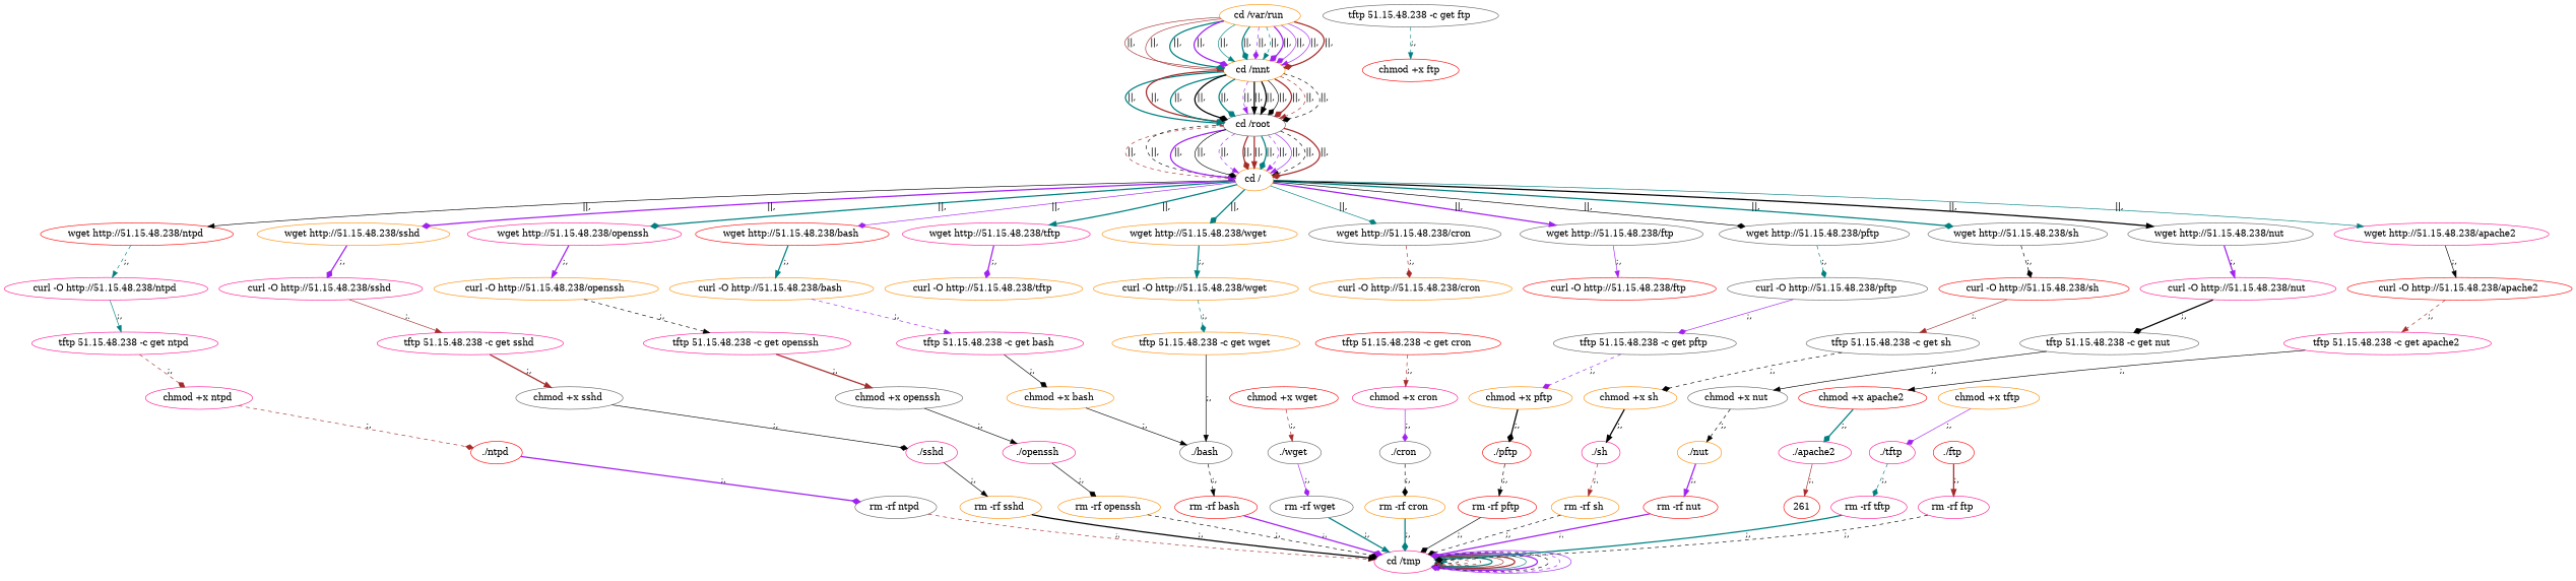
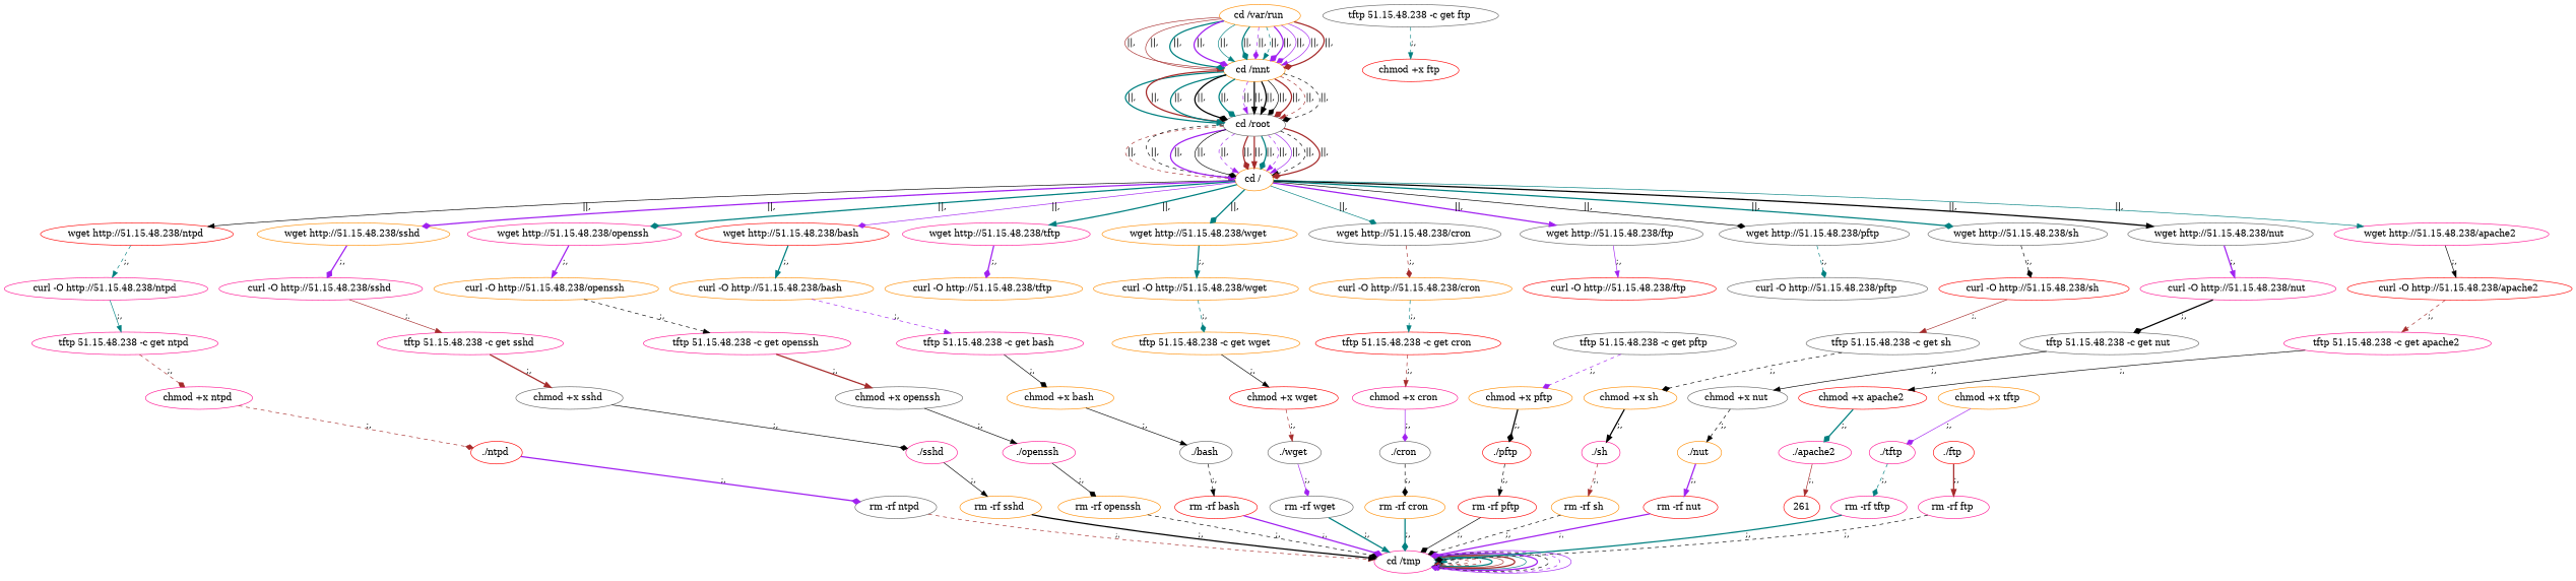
  digraph {
    node [color=deeppink]
    edge [arrowhead=normal color=black style=bold]
    n1 [label="cd /tmp "]
    n2 [color=darkorange label="cd /var/run "]
    n3 [color=darkorange label="cd /mnt "]
    n4 [color=gray40 label="cd /root "]
    n5 [color=darkorange label="cd / "]
    n6 [color=red label="wget http://51.15.48.238/ntpd "]
    n7 [color=darkorange label="wget http://51.15.48.238/sshd "]
    n8 [label="wget http://51.15.48.238/openssh "]
    n9 [color=red label="wget http://51.15.48.238/bash "]
    n10 [label="wget http://51.15.48.238/tftp "]
    n11 [color=darkorange label="wget http://51.15.48.238/wget "]
    n12 [color=gray40 label="wget http://51.15.48.238/cron "]
    n13 [color=gray40 label="wget http://51.15.48.238/ftp "]
    n14 [color=gray40 label="wget http://51.15.48.238/pftp "]
    n15 [color=gray40 label="wget http://51.15.48.238/sh "]
    n16 [color=gray40 label="wget http://51.15.48.238/nut "]
    n17 [label="wget http://51.15.48.238/apache2 "]
    n18 [label="curl -O http://51.15.48.238/ntpd "]
    n19 [label="curl -O http://51.15.48.238/sshd "]
    n20 [color=darkorange label="curl -O http://51.15.48.238/openssh "]
    n21 [color=darkorange label="curl -O http://51.15.48.238/bash "]
    n22 [color=darkorange label="curl -O http://51.15.48.238/tftp "]
    n23 [color=darkorange label="curl -O http://51.15.48.238/wget "]
    n24 [color=darkorange label="curl -O http://51.15.48.238/cron "]
    n25 [color=red label="curl -O http://51.15.48.238/ftp "]
    n26 [color=gray40 label="curl -O http://51.15.48.238/pftp "]
    n27 [color=red label="curl -O http://51.15.48.238/sh "]
    n28 [label="curl -O http://51.15.48.238/nut "]
    n29 [color=red label="curl -O http://51.15.48.238/apache2 "]
    n30 [label="tftp 51.15.48.238 -c get ntpd "]
    n31 [label="chmod +x ntpd "]
    n32 [color=red label="./ntpd "]
    n33 [color=gray40 label="rm -rf ntpd "]
    n34 [label="tftp 51.15.48.238 -c get sshd "]
    n35 [color=gray40 label="chmod +x sshd "]
    n36 [label="./sshd "]
    n37 [color=darkorange label="rm -rf sshd "]
    n38 [label="tftp 51.15.48.238 -c get openssh "]
    n39 [color=gray40 label="chmod +x openssh "]
    n40 [label="./openssh "]
    n41 [color=darkorange label="rm -rf openssh "]
    n42 [label="tftp 51.15.48.238 -c get bash "]
    n43 [color=darkorange label="chmod +x bash "]
    n44 [color=gray40 label="./bash "]
    n45 [color=red label="rm -rf bash "]
    n46 [color=darkorange label="chmod +x tftp "]
    n47 [label="./tftp "]
    n48 [label="rm -rf tftp "]
    n49 [color=darkorange label="tftp 51.15.48.238 -c get wget "]
    n50 [color=red label="chmod +x wget "]
    n51 [color=gray40 label="./wget "]
    n52 [color=gray40 label="rm -rf wget "]
    n53 [color=red label="tftp 51.15.48.238 -c get cron "]
    n54 [label="chmod +x cron "]
    n55 [color=gray40 label="./cron "]
    n56 [color=darkorange label="rm -rf cron "]
    n57 [color=gray40 label="tftp 51.15.48.238 -c get ftp "]
    n58 [color=red label="chmod +x ftp "]
    n59 [color=red label="./ftp "]
    n60 [label="rm -rf ftp "]
    n61 [color=gray40 label="tftp 51.15.48.238 -c get pftp "]
    n62 [color=darkorange label="chmod +x pftp "]
    n63 [color=red label="./pftp "]
    n64 [color=red label="rm -rf pftp "]
    n65 [color=gray40 label="tftp 51.15.48.238 -c get sh "]
    n66 [color=darkorange label="chmod +x sh "]
    n67 [label="./sh "]
    n68 [color=darkorange label="rm -rf sh "]
    n69 [color=gray40 label="tftp 51.15.48.238 -c get nut "]
    n70 [color=gray40 label="chmod +x nut "]
    n71 [color=darkorange label="./nut "]
    n72 [color=red label="rm -rf nut "]
    n73 [label="tftp 51.15.48.238 -c get apache2 "]
    n74 [color=red label="chmod +x apache2 "]
    n75 [label="./apache2 "]
    261 [color=red]
    n1 -> n1 [color=teal]
    n1 -> n1 [arrowhead=diamond style=dashed]
    n1 -> n1 [arrowhead=diamond color=brown style=dashed]
    n1 -> n1 [arrowhead=diamond color=brown style=dashed]
    n1 -> n1 [color=teal]
    n1 -> n1 [arrowhead=diamond color=brown style=solid]
    n1 -> n1 [color=brown]
    n1 -> n1 [color=teal style=solid]
    n1 -> n1 [color=purple]
    n1 -> n1 [arrowhead=diamond style=dashed]
    n1 -> n1 [color=purple style=dashed]
    n1 -> n1 [arrowhead=diamond color=purple style=solid]
    n2 -> n3 [arrowhead=diamond color=brown label="||," style=solid]
    n2 -> n3 [color=brown label="||," style=solid]
    n2 -> n3 [arrowhead=diamond color=teal label="||,"]
    n2 -> n3 [arrowhead=diamond color=purple label="||,"]
    n2 -> n3 [color=teal label="||," style=solid]
    n2 -> n3 [arrowhead=diamond color=teal label="||,"]
    n2 -> n3 [arrowhead=diamond color=purple label="||," style=dashed]
    n2 -> n3 [color=teal label="||," style=dashed]
    n2 -> n3 [arrowhead=diamond color=purple label="||,"]
    n2 -> n3 [arrowhead=diamond color=purple label="||," style=solid]
    n2 -> n3 [color=purple label="||," style=solid]
    n2 -> n3 [arrowhead=diamond color=brown label="||,"]
    n3 -> n4 [color=teal label="||,"]
    n3 -> n4 [arrowhead=diamond color=brown label="||,"]
    n3 -> n4 [color=teal label="||,"]
    n3 -> n4 [arrowhead=diamond label="||,"]
    n3 -> n4 [arrowhead=diamond color=teal label="||,"]
    n3 -> n4 [color=purple label="||," style=dashed]
    n3 -> n4 [label="||,"]
    n3 -> n4 [label="||,"]
    n3 -> n4 [arrowhead=diamond label="||," style=solid]
    n3 -> n4 [arrowhead=diamond color=brown label="||,"]
    n3 -> n4 [color=brown label="||," style=dashed]
    n3 -> n4 [arrowhead=diamond label="||," style=dashed]
    n4 -> n5 [color=brown label="||," style=dashed]
    n4 -> n5 [arrowhead=diamond label="||," style=dashed]
    n4 -> n5 [arrowhead=diamond color=purple label="||,"]
    n4 -> n5 [arrowhead=diamond label="||," style=solid]
    n4 -> n5 [color=purple label="||," style=dashed]
    n4 -> n5 [arrowhead=diamond color=brown label="||,"]
    n4 -> n5 [color=brown label="||,"]
    n4 -> n5 [arrowhead=diamond color=teal label="||,"]
    n4 -> n5 [color=purple label="||," style=dashed]
    n4 -> n5 [color=purple label="||," style=solid]
    n4 -> n5 [label="||," style=dashed]
    n4 -> n5 [arrowhead=diamond color=brown label="||,"]
    n5 -> n6 [label="||," style=solid]
    n5 -> n7 [arrowhead=diamond color=purple label="||,"]
    n5 -> n8 [arrowhead=diamond color=teal label="||,"]
    n5 -> n9 [arrowhead=diamond color=purple label="||," style=solid]
    n5 -> n10 [color=teal label="||,"]
    n5 -> n11 [arrowhead=diamond color=teal label="||,"]
    n5 -> n12 [arrowhead=diamond color=teal label="||," style=solid]
    n5 -> n13 [color=purple label="||,"]
    n5 -> n14 [arrowhead=diamond label="||," style=solid]
    n5 -> n15 [arrowhead=diamond color=teal label="||,"]
    n5 -> n16 [label="||,"]
    n5 -> n17 [color=teal label="||," style=solid]
    n6 -> n18 [color=teal label=";," style=dashed]
    n7 -> n19 [arrowhead=diamond color=purple label=";,"]
    n8 -> n20 [color=purple label=";,"]
    n9 -> n21 [color=teal label=";,"]
    n10 -> n22 [arrowhead=diamond color=purple label=";,"]
    n11 -> n23 [color=teal label=";,"]
    n12 -> n24 [arrowhead=diamond color=brown label=";," style=dashed]
    n13 -> n25 [color=purple label=";," style=solid]
    n14 -> n26 [arrowhead=diamond color=teal label=";," style=dashed]
    n15 -> n27 [arrowhead=diamond label=";," style=dashed]
    n16 -> n28 [color=purple label=";,"]
    n17 -> n29 [label=";," style=solid]
    n18 -> n30 [color=teal label=";," style=solid]
    n19 -> n34 [color=brown label=";," style=solid]
    n20 -> n38 [label=";," style=dashed]
    n21 -> n42 [color=purple label=";," style=dashed]
    n23 -> n49 [arrowhead=diamond color=teal label=";," style=dashed]
-   n26 -> n61 [arrowhead=diamond color=purple label=";," style=solid]
+   n24 -> n53 [color=teal label=";," style=dashed]
    n27 -> n65 [color=brown label=";," style=solid]
    n28 -> n69 [arrowhead=diamond label=";,"]
    n29 -> n73 [color=brown label=";," style=dashed]
    n30 -> n31 [arrowhead=diamond color=brown label=";," style=dashed]
    n31 -> n32 [arrowhead=diamond color=brown label=";," style=dashed]
    n32 -> n33 [arrowhead=diamond color=purple label=";,"]
    n33 -> n1 [color=brown label=";," style=dashed]
    n34 -> n35 [color=brown label=";,"]
    n35 -> n36 [arrowhead=diamond label=";," style=solid]
    n36 -> n37 [label=";," style=solid]
    n37 -> n1 [label=";,"]
    n38 -> n39 [color=brown label=";,"]
    n39 -> n40 [label=";," style=solid]
    n40 -> n41 [arrowhead=diamond label=";," style=solid]
    n41 -> n1 [arrowhead=diamond label=";," style=dashed]
    n42 -> n43 [arrowhead=diamond label=";," style=solid]
    n43 -> n44 [label=";," style=solid]
    n44 -> n45 [label=";," style=dashed]
    n45 -> n1 [arrowhead=diamond color=purple label=";,"]
    n46 -> n47 [arrowhead=diamond color=purple label=";," style=solid]
    n47 -> n48 [arrowhead=diamond color=teal label=";," style=dashed]
    n48 -> n1 [color=teal label=";,"]
-   n49 -> n44 [label=";," style=solid]
+   n49 -> n50 [label=";," style=solid]
    n50 -> n51 [color=brown label=";," style=dashed]
    n51 -> n52 [arrowhead=diamond color=purple label=";," style=solid]
    n52 -> n1 [color=teal label=";,"]
    n53 -> n54 [color=brown label=";," style=dashed]
    n54 -> n55 [arrowhead=diamond color=purple label=";," style=solid]
    n55 -> n56 [arrowhead=diamond label=";," style=dashed]
    n56 -> n1 [arrowhead=diamond color=teal label=";,"]
    n57 -> n58 [color=teal label=";," style=dashed]
    n59 -> n60 [color=brown label=";,"]
    n60 -> n1 [arrowhead=diamond label=";," style=dashed]
    n61 -> n62 [arrowhead=diamond color=purple label=";," style=dashed]
    n62 -> n63 [arrowhead=diamond label=";,"]
    n63 -> n64 [label=";," style=dashed]
    n64 -> n1 [arrowhead=diamond label=";," style=solid]
    n65 -> n66 [arrowhead=diamond label=";," style=dashed]
    n66 -> n67 [label=";,"]
    n67 -> n68 [color=brown label=";," style=dashed]
    n68 -> n1 [arrowhead=diamond label=";," style=dashed]
    n69 -> n70 [label=";," style=solid]
    n70 -> n71 [label=";," style=dashed]
    n71 -> n72 [color=purple label=";,"]
    n72 -> n1 [arrowhead=diamond color=purple label=";,"]
    n73 -> n74 [label=";," style=solid]
    n74 -> n75 [arrowhead=diamond color=teal label=";,"]
    n75 -> 261 [color=brown label=";," style=solid]
  }
